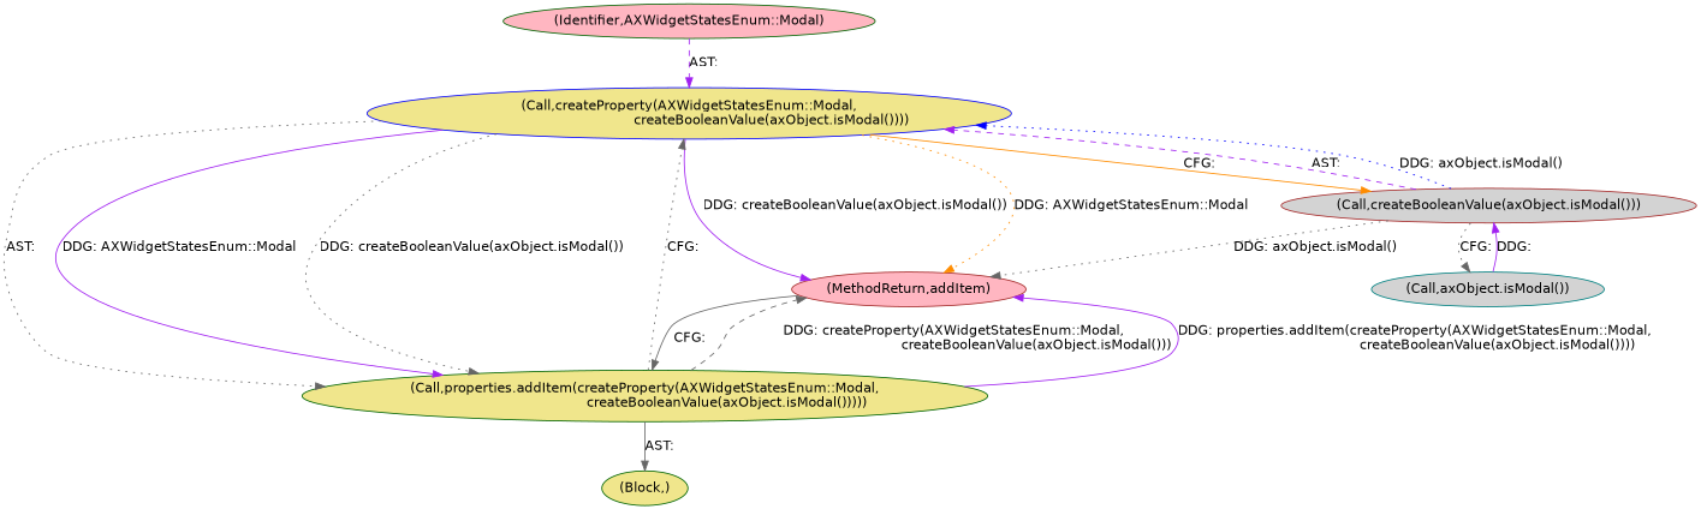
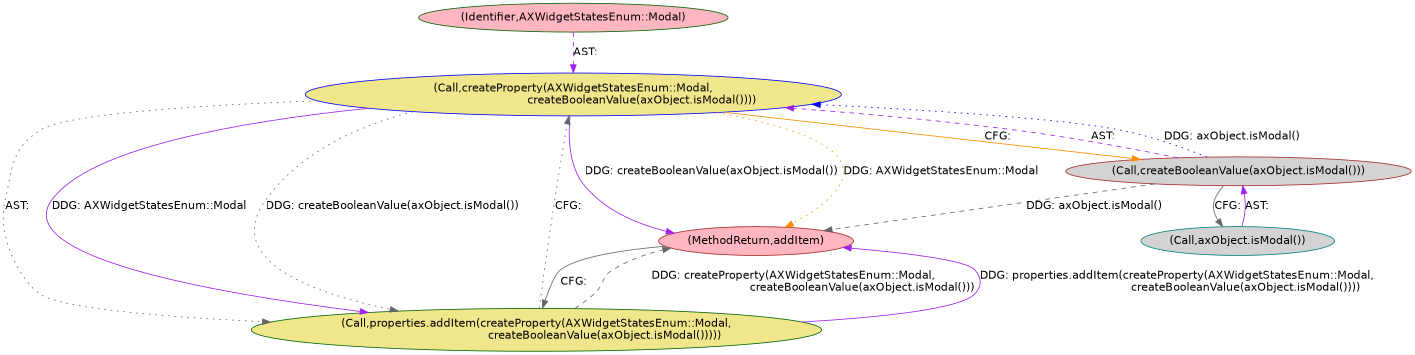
  digraph {
    fontname="DejaVu Sans"
    node [color=darkgreen fillcolor=khaki fontname="DejaVu Sans" style=filled]
    edge [color=gray40 fontname="DejaVu Sans" style=solid]
    n1 [color=blue label="(Call,createProperty(AXWidgetStatesEnum::Modal,\n                                      createBooleanValue(axObject.isModal())))"]
    n2 [color=brown fillcolor=lightgrey label="(Call,createBooleanValue(axObject.isModal()))"]
    n3 [label="(Call,properties.addItem(createProperty(AXWidgetStatesEnum::Modal,\n                                      createBooleanValue(axObject.isModal()))))"]
    n4 [color=brown fillcolor=lightpink label="(MethodReturn,addItem)"]
    n5 [color=teal fillcolor=lightgrey label="(Call,axObject.isModal())"]
-   n6 [label="(Block,)"]
    n7 [fillcolor=lightpink label="(Identifier,AXWidgetStatesEnum::Modal)"]
    n1 -> n2 [color=darkorange label="CFG: "]
    n1 -> n3 [label="AST: " style=dotted]
    n1 -> n3 [color=purple label="DDG: AXWidgetStatesEnum::Modal"]
    n1 -> n3 [label="DDG: createBooleanValue(axObject.isModal())" style=dotted]
    n1 -> n4 [color=purple label="DDG: createBooleanValue(axObject.isModal())"]
    n1 -> n4 [color=darkorange label="DDG: AXWidgetStatesEnum::Modal" style=dotted]
    n2 -> n1 [color=purple label="AST: " style=dashed]
    n2 -> n1 [color=blue label="DDG: axObject.isModal()" style=dotted]
-   n2 -> n4 [label="DDG: axObject.isModal()" style=dotted]
-   n2 -> n5 [label="CFG: " style=dotted]
+   n2 -> n4 [label="DDG: axObject.isModal()" style=dashed]
+   n2 -> n5 [label="CFG: "]
    n3 -> n1 [label="CFG: " style=dotted]
    n3 -> n4 [label="DDG: createProperty(AXWidgetStatesEnum::Modal,\n                                      createBooleanValue(axObject.isModal()))" style=dashed]
    n3 -> n4 [color=purple label="DDG: properties.addItem(createProperty(AXWidgetStatesEnum::Modal,\n                                      createBooleanValue(axObject.isModal())))"]
-   n3 -> n6 [label="AST: "]
    n4 -> n3 [label="CFG: "]
-   n5 -> n2 [color=purple label="DDG: "]
+   n5 -> n2 [color=purple label="AST: "]
    n7 -> n1 [color=purple label="AST: " style=dashed]
  }
